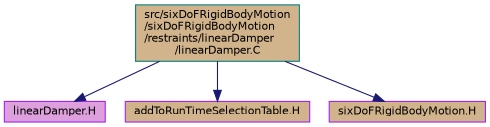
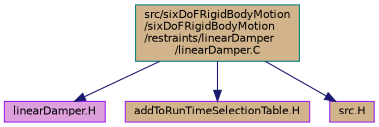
  digraph {
    fontname="DejaVu Sans"
    node [color=purple fillcolor=tan fontname="DejaVu Sans" fontsize=10 shape=record style=filled]
    edge [color=midnightblue fontname="DejaVu Sans" fontsize=10 labelfontname=FreeSans labelfontsize=10 style=solid]
    n1 [color=teal fontcolor=black height=0.2 label="src/sixDoFRigidBodyMotion\l/sixDoFRigidBodyMotion\l/restraints/linearDamper\l/linearDamper.C" width=0.4]
    n2 [height=0.2 label="linearDamper.H" width=0.4 fillcolor=plum]
    n3 [height=0.2 label="addToRunTimeSelectionTable.H" width=0.4]
-   n4 [height=0.2 label="sixDoFRigidBodyMotion.H" width=0.4]
+   n4 [height=0.2 label="src.H" width=0.4]
    n1 -> n2
    n1 -> n3
    n1 -> n4
  }
